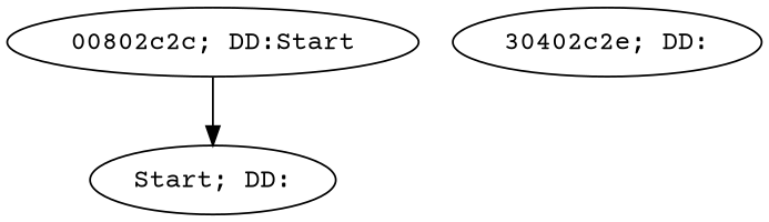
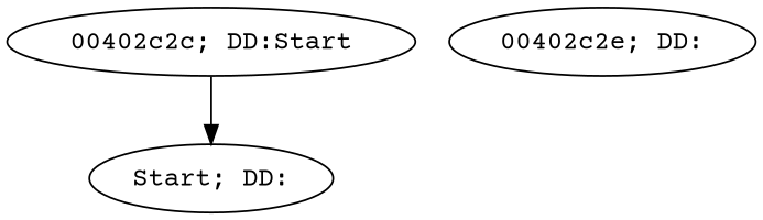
  digraph {
    fontname="Courier Prime"
    node [fontname="Courier Prime"]
    n1 [label="Start; DD:"]
-   n2 [label="00802c2c; DD:Start"]
-   n3 [label="30402c2e; DD:"]
+   n2 [label="00402c2c; DD:Start"]
+   n3 [label="00402c2e; DD:"]
    n2 -> n1 [fontname="Courier Prime"]
  }
